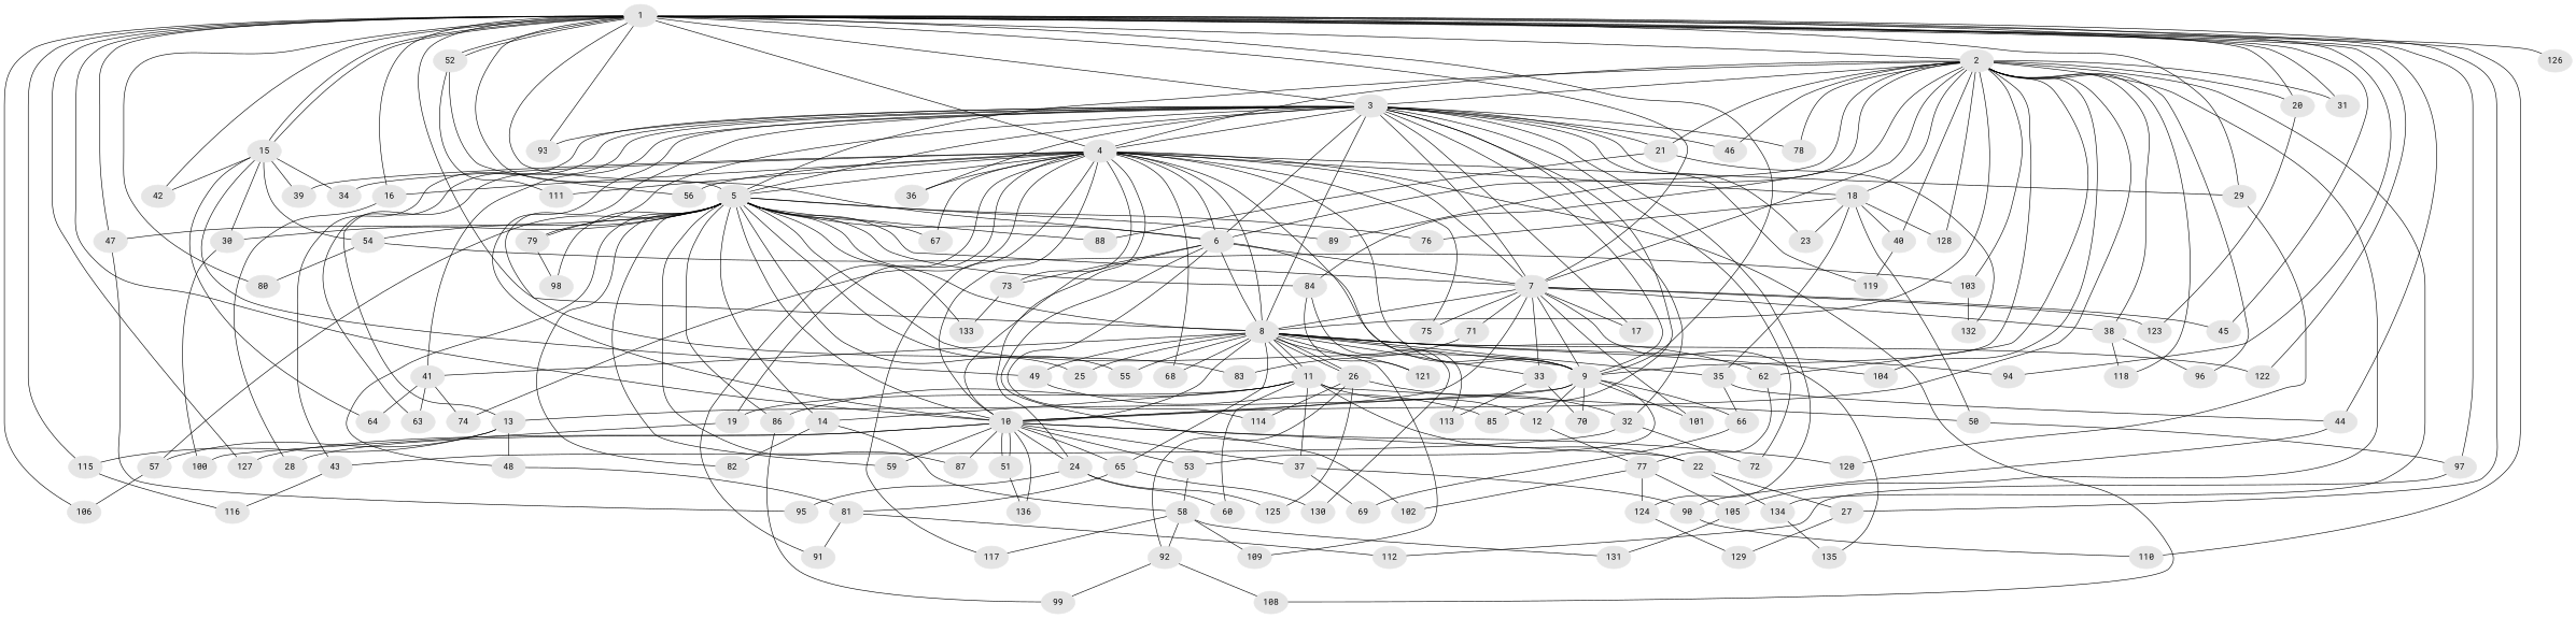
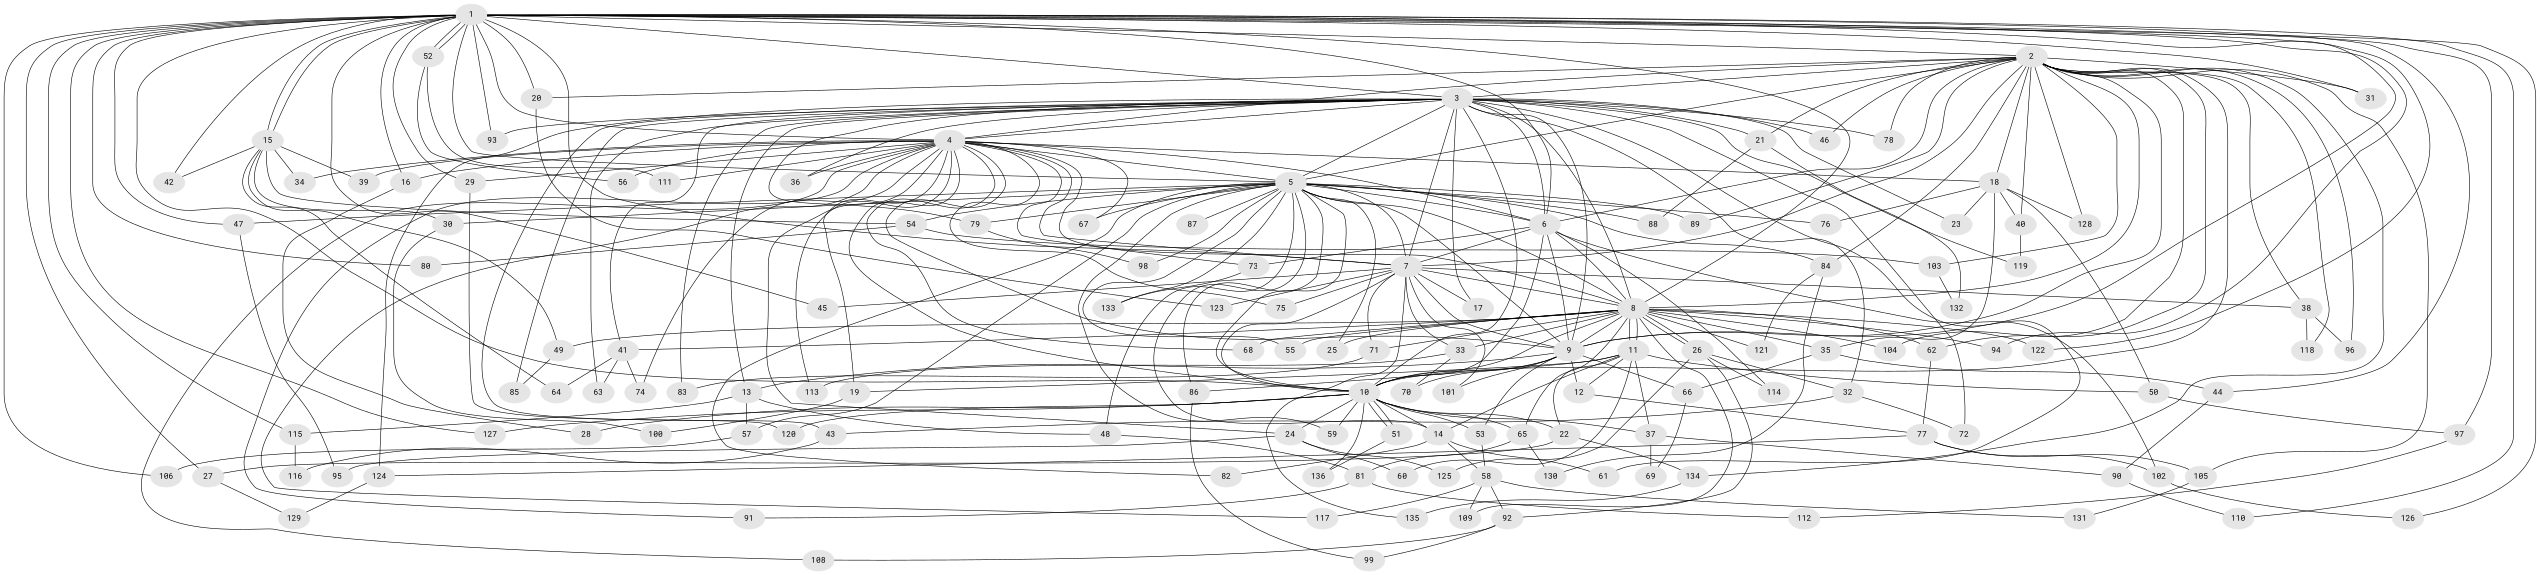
  graph {
    fontname="Roboto Mono"
    node [color=gray90 fontname="Roboto Mono" style=filled]
    edge [fontname="Roboto Mono"]
    1
    2
    3
    4
    5
    6
    7
    8
    9
    10
    15
    16
    20
    27
    29
    31
    42
    44
    45
    47
    52
    80
    93
    94
    97
    106
    110
    115
    122
    126
    127
    18
    21
    38
    40
    46
    62
    78
    84
    89
    96
    103
    104
    105
    118
    128
    134
    13
    17
    23
    32
    36
    41
    43
+   61
    63
    72
    79
    83
    85
    119
    124
    19
    24
    34
    39
    56
    67
    68
    73
    74
    75
    91
    108
    111
    113
    117
    14
    25
    30
    48
    54
    55
    57
    59
    76
    82
    86
    87
    88
    98
    133
    102
    114
    33
    71
    101
    123
    135
    11
    26
    35
    49
    65
    109
    121
    12
    53
    66
    70
    22
    28
    37
    51
    120
    136
    64
    129
    90
    95
    112
    116
    50
    132
    77
    130
    131
    100
    60
    125
    58
    81
    99
    92
    69
    1 -- 2
    1 -- 3
    1 -- 4
    1 -- 5
    1 -- 6
    1 -- 7
    1 -- 8
    1 -- 9
    1 -- 10
    1 -- 15
    1 -- 15
    1 -- 16
    1 -- 20
    1 -- 27
    1 -- 29
    1 -- 31
    1 -- 42
    1 -- 44
    1 -- 45
    1 -- 47
    1 -- 52
    1 -- 52
    1 -- 80
    1 -- 93
    1 -- 94
    1 -- 97
    1 -- 106
    1 -- 110
    1 -- 115
    1 -- 122
    1 -- 126
    1 -- 127
    2 -- 3
    2 -- 4
    2 -- 5
    2 -- 6
    2 -- 7
    2 -- 8
    2 -- 9
    2 -- 10
    2 -- 20
    2 -- 31
    2 -- 18
    2 -- 21
    2 -- 38
    2 -- 40
    2 -- 46
    2 -- 62
    2 -- 78
    2 -- 84
    2 -- 89
    2 -- 96
    2 -- 103
    2 -- 104
    2 -- 105
    2 -- 118
    2 -- 128
    2 -- 134
    3 -- 4
    3 -- 5
    3 -- 6
    3 -- 7
    3 -- 8
    3 -- 9
    3 -- 10
    3 -- 93
    3 -- 21
    3 -- 46
    3 -- 78
    3 -- 13
    3 -- 17
    3 -- 23
    3 -- 32
    3 -- 36
    3 -- 41
    3 -- 43
+   3 -- 61
    3 -- 63
    3 -- 72
    3 -- 79
    3 -- 83
    3 -- 85
    3 -- 119
    3 -- 124
    4 -- 5
    4 -- 6
    4 -- 7
    4 -- 8
    4 -- 9
    4 -- 10
    4 -- 16
    4 -- 29
    4 -- 18
    4 -- 36
    4 -- 19
    4 -- 24
    4 -- 34
    4 -- 39
    4 -- 56
    4 -- 67
    4 -- 68
    4 -- 73
    4 -- 74
    4 -- 75
    4 -- 91
    4 -- 108
    4 -- 111
    4 -- 113
    4 -- 117
    5 -- 6
    5 -- 7
    5 -- 8
    5 -- 9
    5 -- 10
    5 -- 47
    5 -- 84
    5 -- 89
    5 -- 79
    5 -- 67
    5 -- 14
    5 -- 25
    5 -- 30
    5 -- 48
    5 -- 54
    5 -- 55
    5 -- 57
    5 -- 59
    5 -- 76
    5 -- 82
    5 -- 86
    5 -- 87
    5 -- 88
    5 -- 98
    5 -- 133
    6 -- 7
    6 -- 8
    6 -- 9
    6 -- 10
    6 -- 73
    6 -- 102
    6 -- 114
    7 -- 8
    7 -- 9
    7 -- 10
    7 -- 45
    7 -- 38
    7 -- 17
    7 -- 75
    7 -- 33
    7 -- 71
    7 -- 101
    7 -- 123
    7 -- 135
    8 -- 9
    8 -- 10
    8 -- 94
    8 -- 122
    8 -- 62
    8 -- 104
    8 -- 41
    8 -- 68
    8 -- 25
    8 -- 55
    8 -- 33
+   8 -- 71
    8 -- 11
    8 -- 11
    8 -- 26
    8 -- 26
    8 -- 35
    8 -- 49
    8 -- 65
    8 -- 109
    8 -- 121
    9 -- 10
    9 -- 13
    9 -- 101
    9 -- 12
    9 -- 53
    9 -- 66
    9 -- 70
    10 -- 127
    10 -- 24
    10 -- 59
-   10 -- 87
+   10 -- 14
    10 -- 65
    10 -- 53
    10 -- 22
    10 -- 28
    10 -- 37
    10 -- 51
    10 -- 51
    10 -- 120
    10 -- 136
    15 -- 42
    15 -- 34
    15 -- 39
    15 -- 30
    15 -- 54
    15 -- 49
    15 -- 64
    16 -- 28
    20 -- 123
    27 -- 129
    29 -- 120
    44 -- 90
    47 -- 95
    52 -- 56
    52 -- 111
    97 -- 112
    115 -- 116
    18 -- 40
    18 -- 128
    18 -- 23
    18 -- 76
    18 -- 35
    18 -- 50
    21 -- 88
    21 -- 132
    38 -- 96
    38 -- 118
    40 -- 119
    62 -- 77
    84 -- 121
    84 -- 130
    103 -- 132
    105 -- 131
    134 -- 135
    13 -- 115
    13 -- 48
    13 -- 57
    32 -- 43
    32 -- 72
    41 -- 63
    41 -- 74
    41 -- 64
    43 -- 116
    79 -- 98
    124 -- 129
    19 -- 100
    24 -- 95
    24 -- 60
    24 -- 125
    73 -- 133
+   14 -- 61
    14 -- 82
    14 -- 58
    30 -- 100
    48 -- 81
    54 -- 80
    54 -- 103
    57 -- 106
    86 -- 99
+   102 -- 126
    33 -- 113
    33 -- 70
    71 -- 83
    11 -- 19
    11 -- 14
    11 -- 86
    11 -- 12
    11 -- 22
    11 -- 37
    11 -- 50
    11 -- 60
    26 -- 32
    26 -- 114
    26 -- 125
    26 -- 92
    35 -- 44
    35 -- 66
    49 -- 85
    65 -- 130
    65 -- 81
    12 -- 77
    53 -- 58
    66 -- 69
    22 -- 27
    22 -- 134
    37 -- 90
    37 -- 69
    51 -- 136
    90 -- 110
    50 -- 97
    77 -- 105
    77 -- 124
    77 -- 102
    58 -- 117
    58 -- 109
    58 -- 131
    58 -- 92
    81 -- 91
    81 -- 112
    92 -- 108
    92 -- 99
  }
